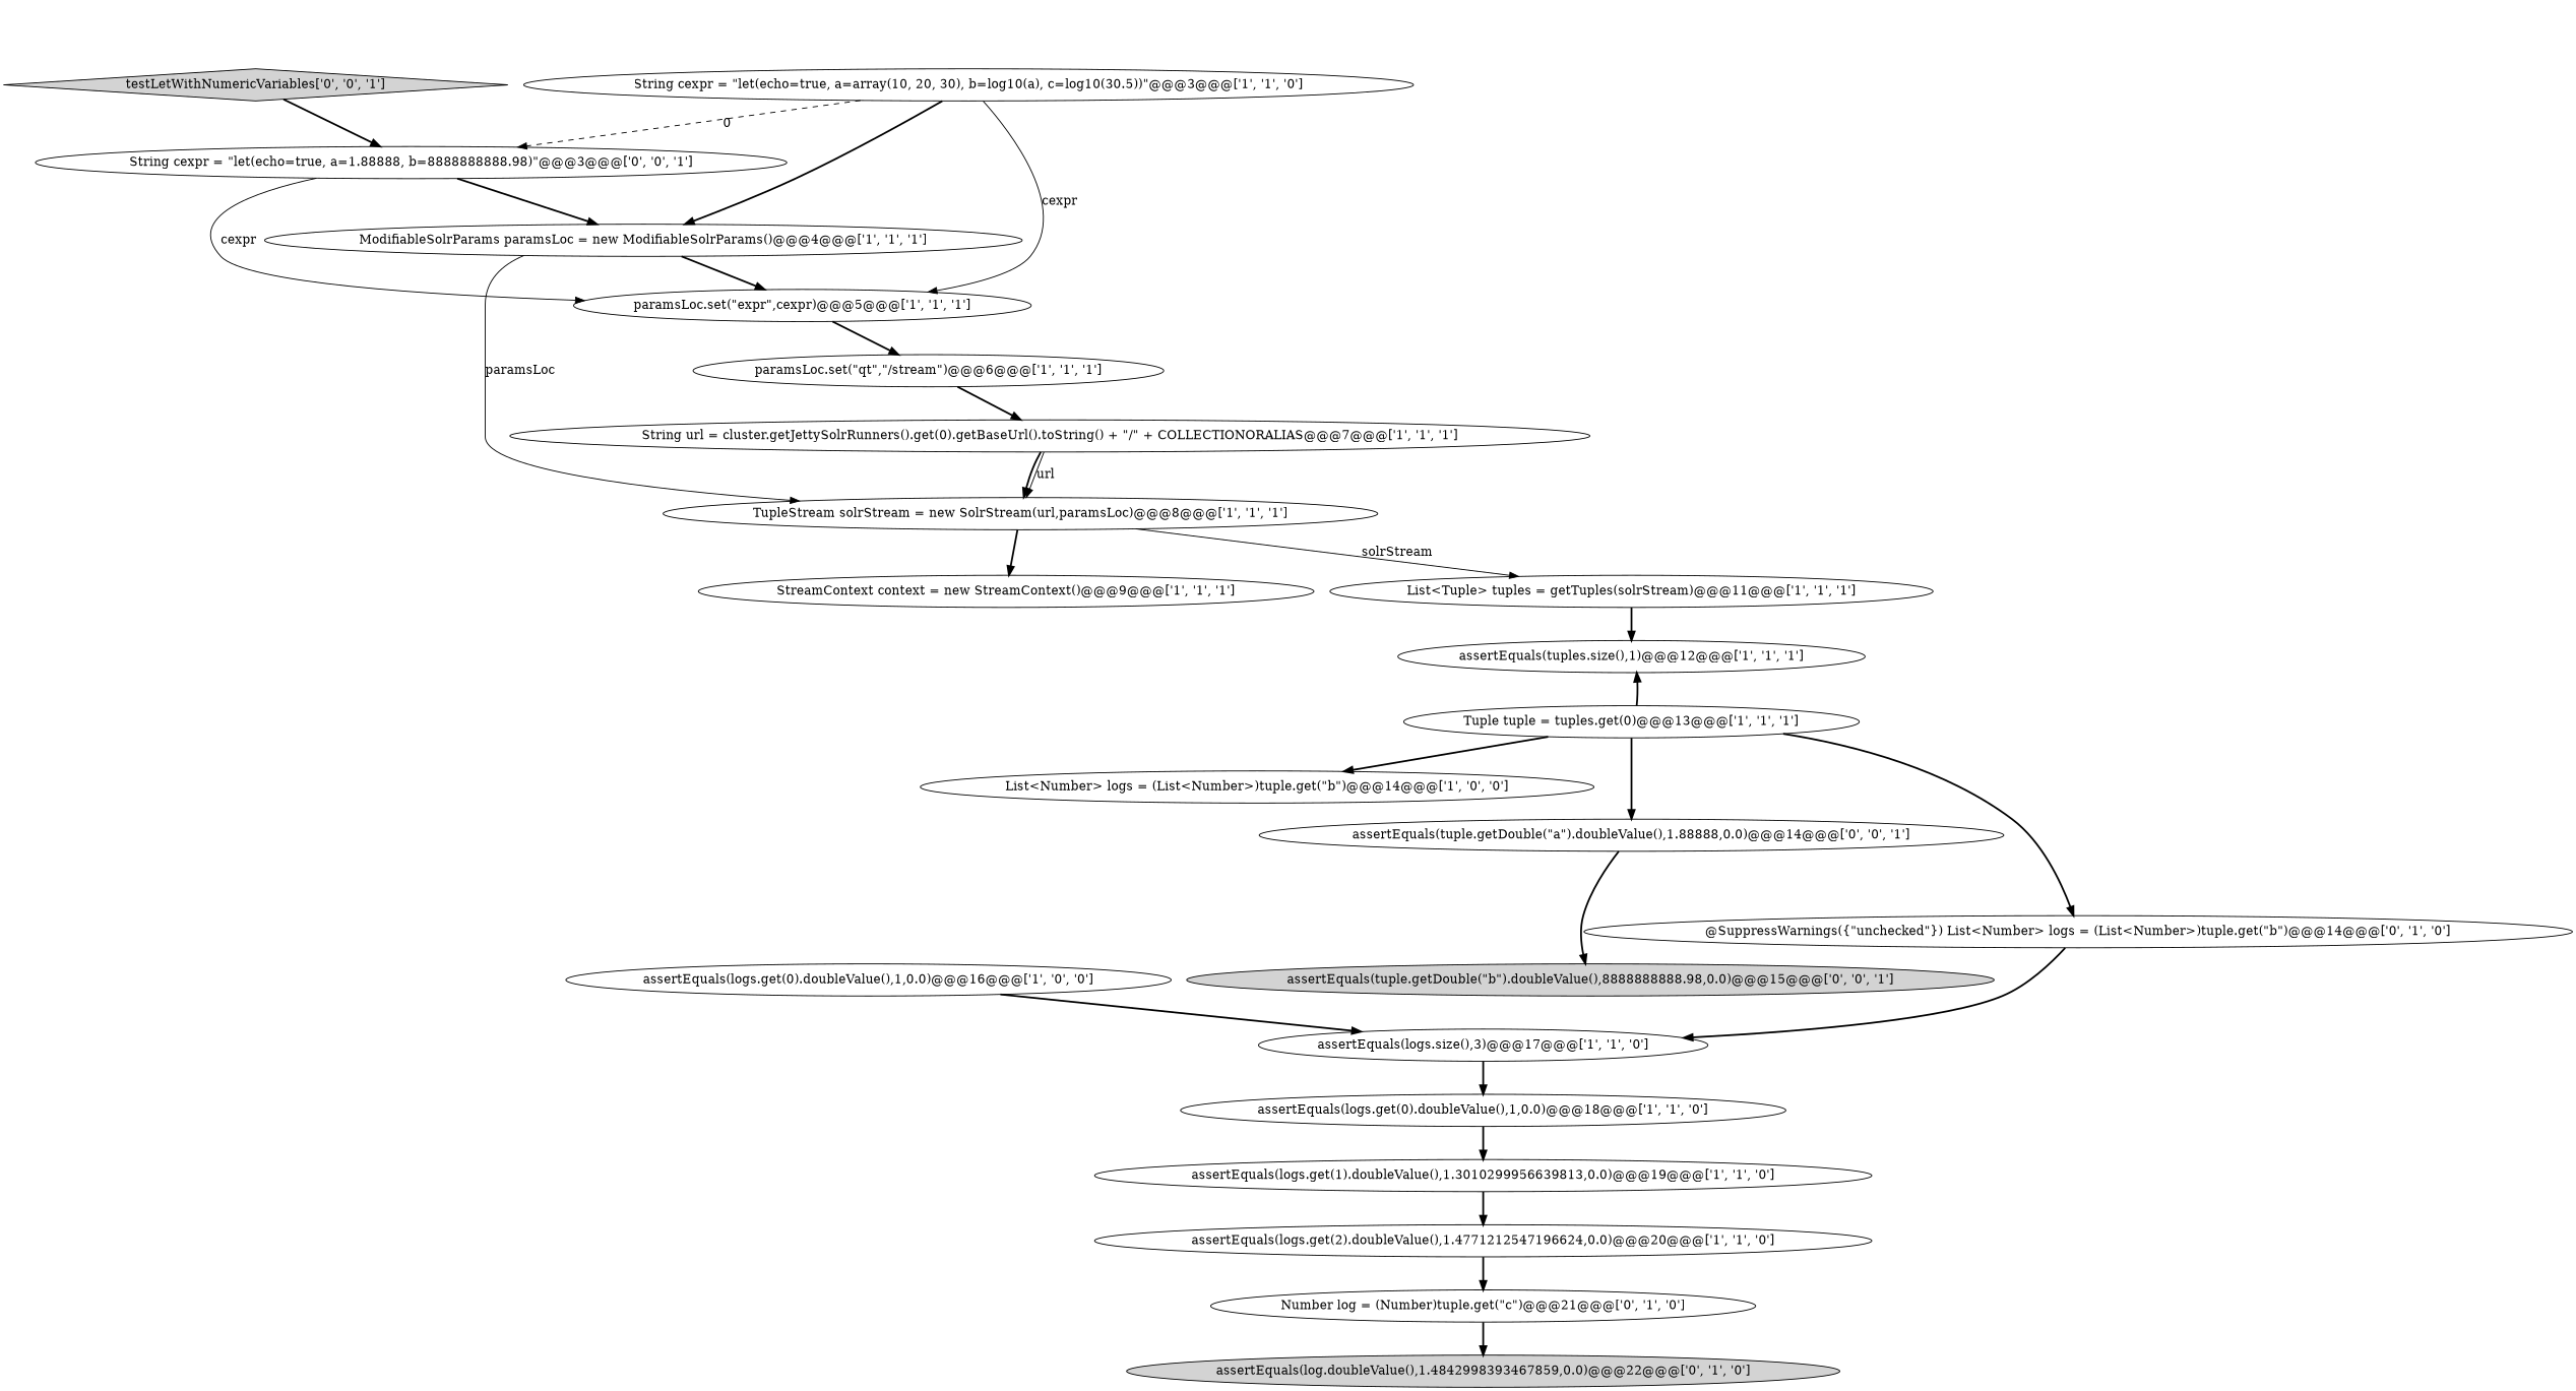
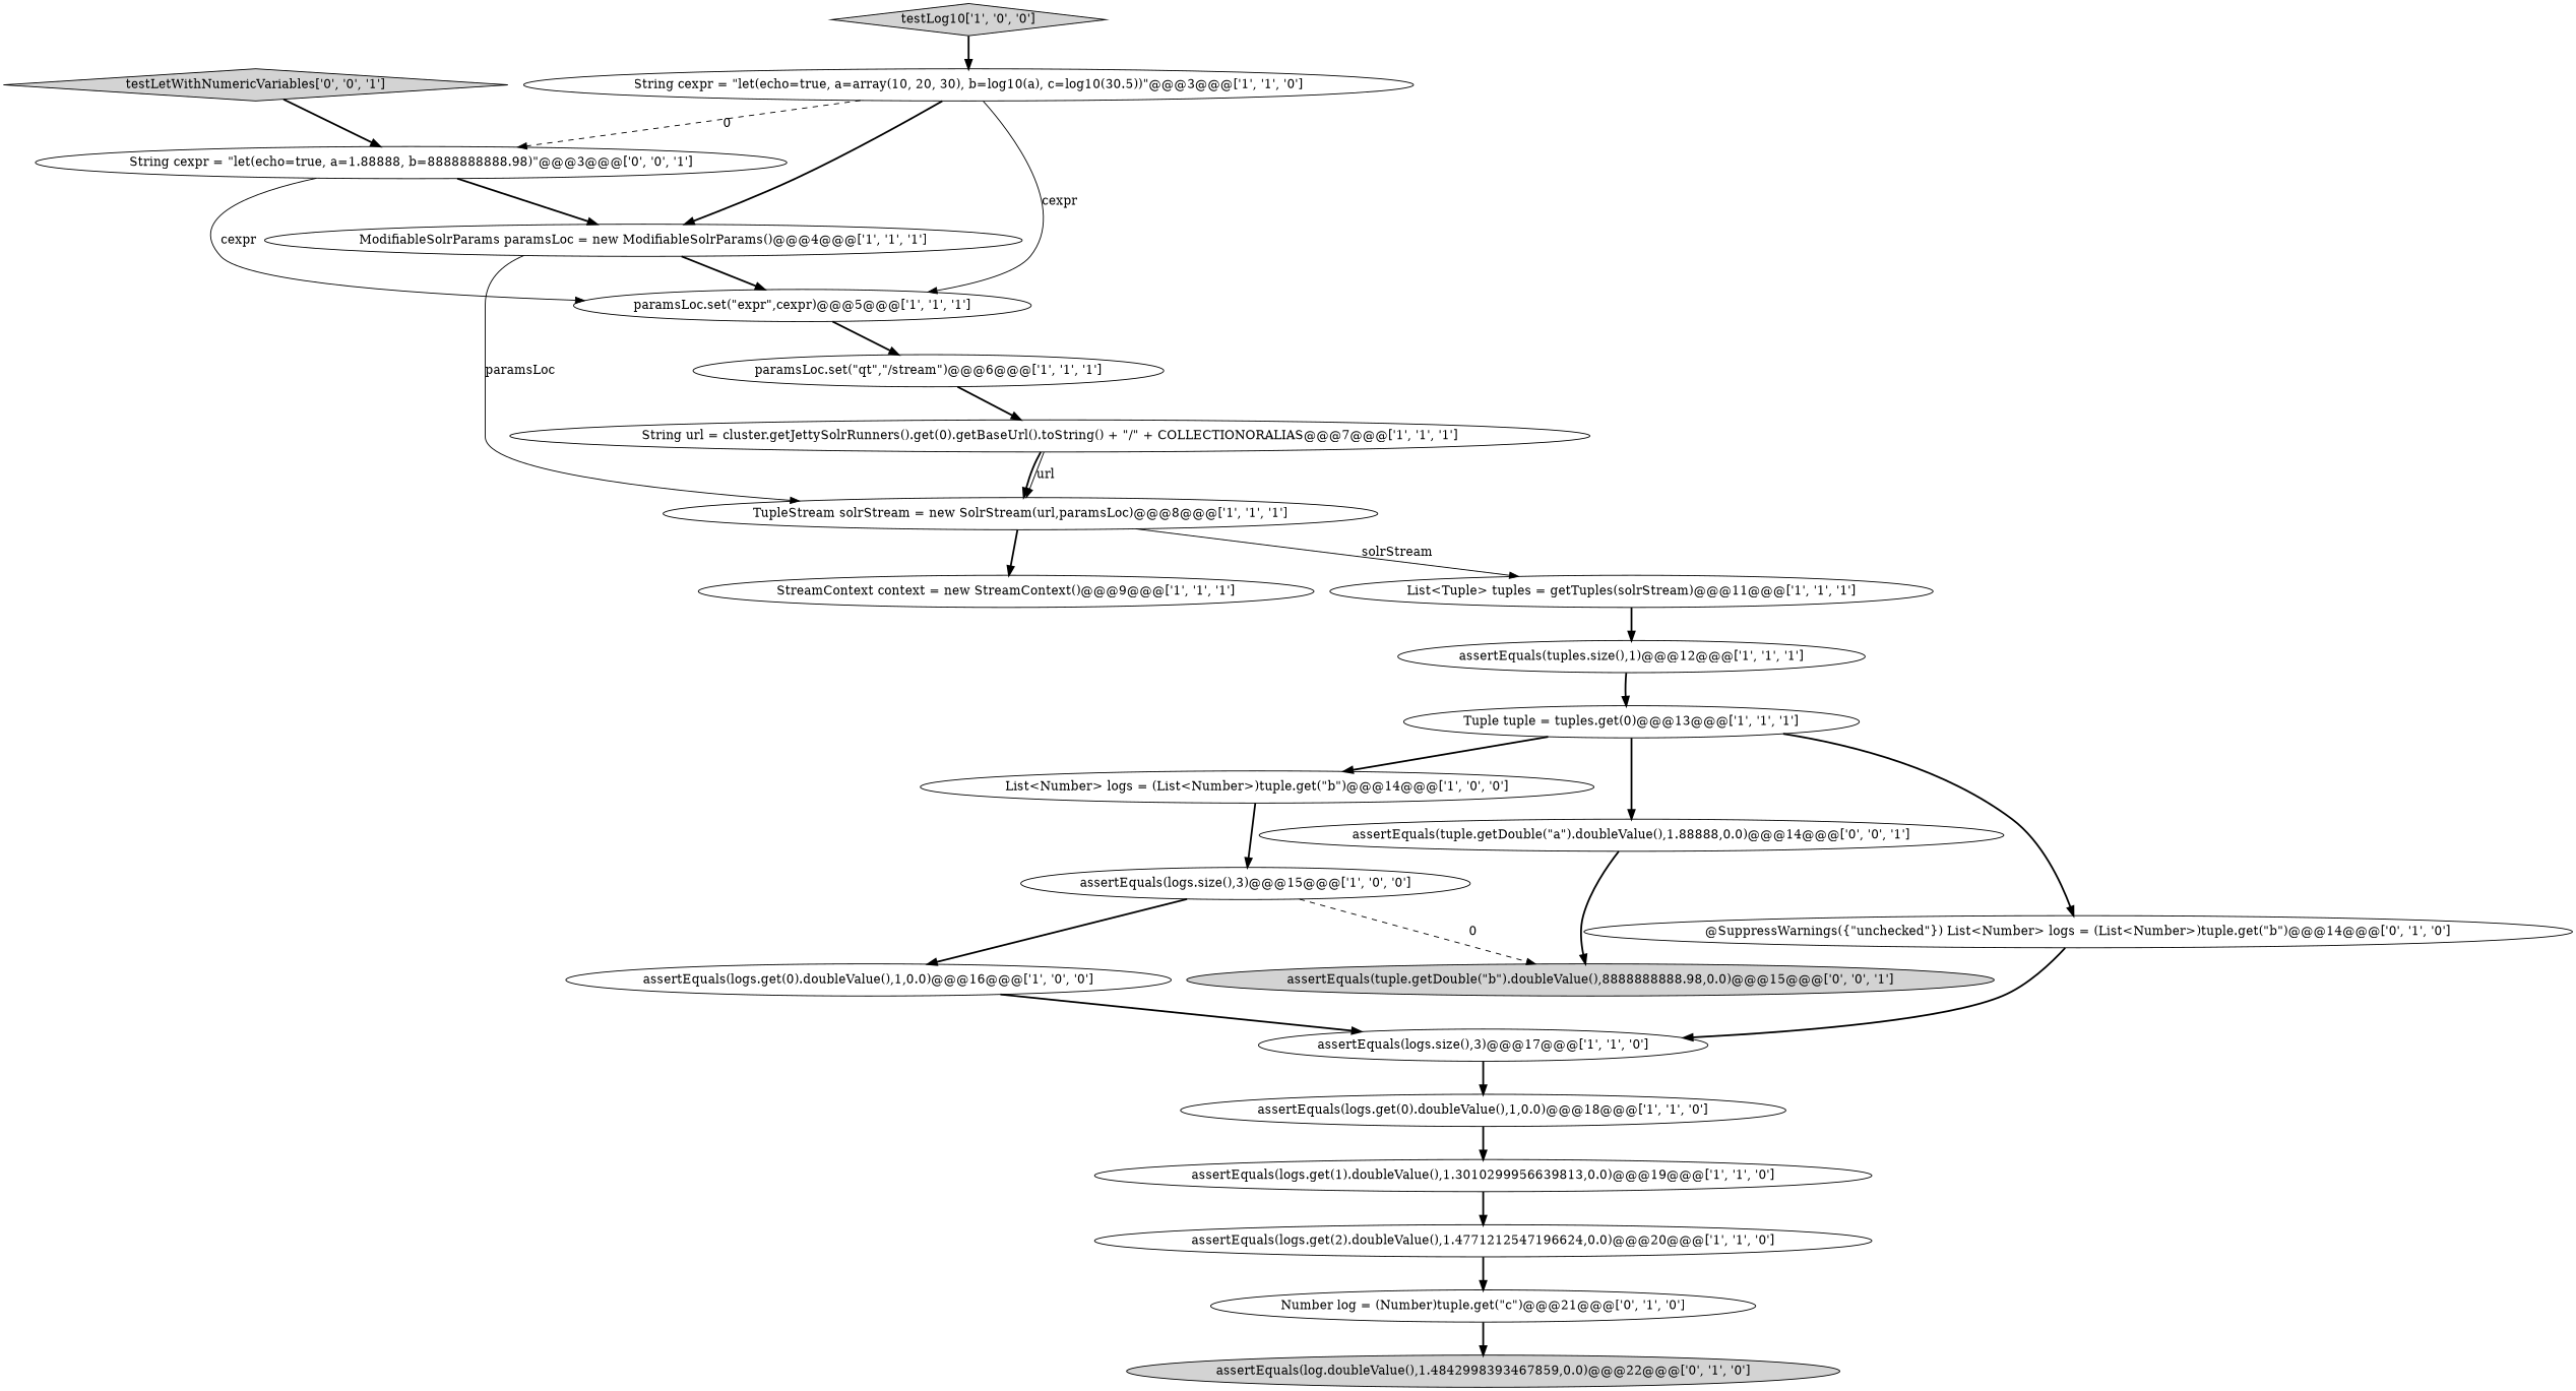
  digraph {
    fontname="DejaVu Serif"
    node [fillcolor=white fontname="DejaVu Serif" shape=ellipse style=filled]
    edge [fontname="DejaVu Serif" style=bold]
    n1 [label="paramsLoc.set(\"expr\",cexpr)@@@5@@@['1', '1', '1']"]
    n2 [label="paramsLoc.set(\"qt\",\"/stream\")@@@6@@@['1', '1', '1']"]
    n3 [label="String url = cluster.getJettySolrRunners().get(0).getBaseUrl().toString() + \"/\" + COLLECTIONORALIAS@@@7@@@['1', '1', '1']"]
    n4 [label="String cexpr = \"let(echo=true, a=array(10, 20, 30), b=log10(a), c=log10(30.5))\"@@@3@@@['1', '1', '0']"]
    n5 [label="String cexpr = \"let(echo=true, a=1.88888, b=8888888888.98)\"@@@3@@@['0', '0', '1']"]
    n6 [label="ModifiableSolrParams paramsLoc = new ModifiableSolrParams()@@@4@@@['1', '1', '1']"]
    n7 [label="TupleStream solrStream = new SolrStream(url,paramsLoc)@@@8@@@['1', '1', '1']"]
+   n8 [label="assertEquals(logs.size(),3)@@@15@@@['1', '0', '0']"]
    n9 [fillcolor=lightgray label="assertEquals(tuple.getDouble(\"b\").doubleValue(),8888888888.98,0.0)@@@15@@@['0', '0', '1']"]
    n10 [label="assertEquals(logs.get(0).doubleValue(),1,0.0)@@@16@@@['1', '0', '0']"]
    n11 [label="assertEquals(logs.size(),3)@@@17@@@['1', '1', '0']"]
    n12 [label="StreamContext context = new StreamContext()@@@9@@@['1', '1', '1']"]
    n13 [label="List<Tuple> tuples = getTuples(solrStream)@@@11@@@['1', '1', '1']"]
    n14 [label="assertEquals(tuple.getDouble(\"a\").doubleValue(),1.88888,0.0)@@@14@@@['0', '0', '1']"]
    n15 [fillcolor=lightgray label="assertEquals(log.doubleValue(),1.4842998393467859,0.0)@@@22@@@['0', '1', '0']"]
    n16 [fillcolor=lightgray label="testLetWithNumericVariables['0', '0', '1']" shape=diamond]
    n17 [label="assertEquals(tuples.size(),1)@@@12@@@['1', '1', '1']"]
    n18 [label="Tuple tuple = tuples.get(0)@@@13@@@['1', '1', '1']"]
    n19 [label="List<Number> logs = (List<Number>)tuple.get(\"b\")@@@14@@@['1', '0', '0']"]
    n20 [label="@SuppressWarnings({\"unchecked\"}) List<Number> logs = (List<Number>)tuple.get(\"b\")@@@14@@@['0', '1', '0']"]
    n21 [label="Number log = (Number)tuple.get(\"c\")@@@21@@@['0', '1', '0']"]
    n22 [label="assertEquals(logs.get(2).doubleValue(),1.4771212547196624,0.0)@@@20@@@['1', '1', '0']"]
    n23 [label="assertEquals(logs.get(0).doubleValue(),1,0.0)@@@18@@@['1', '1', '0']"]
    n24 [label="assertEquals(logs.get(1).doubleValue(),1.3010299956639813,0.0)@@@19@@@['1', '1', '0']"]
+   n25 [fillcolor=lightgray label="testLog10['1', '0', '0']" shape=diamond]
    n1 -> n2
    n2 -> n3
    n3 -> n7 [label=url style=solid]
    n3 -> n7
    n4 -> n1 [label=cexpr style=solid]
    n4 -> n5 [label=0 style=dashed]
    n4 -> n6
    n5 -> n1 [label=cexpr style=solid]
    n5 -> n6
    n6 -> n1
    n6 -> n7 [label=paramsLoc style=solid]
    n7 -> n12
    n7 -> n13 [label=solrStream style=solid]
+   n8 -> n9 [label=0 style=dashed]
+   n8 -> n10
    n10 -> n11
    n11 -> n23
    n13 -> n17
    n14 -> n9
    n16 -> n5
-   n18 -> n17
+   n17 -> n18
    n18 -> n14
    n18 -> n19
    n18 -> n20
+   n19 -> n8
    n20 -> n11
    n21 -> n15
    n22 -> n21
    n23 -> n24
    n24 -> n22
+   n25 -> n4
  }
